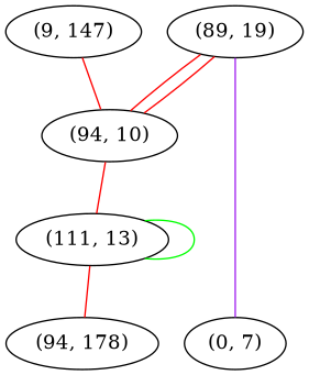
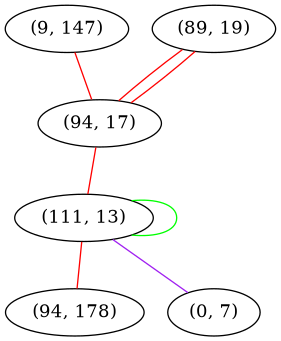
  graph {
    edge [color=red weight=1]
    "(9, 147)"
-   "(94, 17)" [label="(94, 10)"]
+   "(94, 17)"
    n3 [label="(0, 7)"]
    "(89, 19)"
    "(111, 13)"
    "(94, 178)"
    "(9, 147)" -- "(94, 17)"
    "(94, 17)" -- "(111, 13)"
    "(89, 19)" -- "(94, 17)"
    "(89, 19)" -- "(94, 17)"
-   "(89, 19)" -- n3 [color=purple weight=4]
+   "(111, 13)" -- n3 [color=purple weight=4]
    "(111, 13)" -- "(111, 13)" [color=green weight=2]
    "(111, 13)" -- "(94, 178)"
  }
